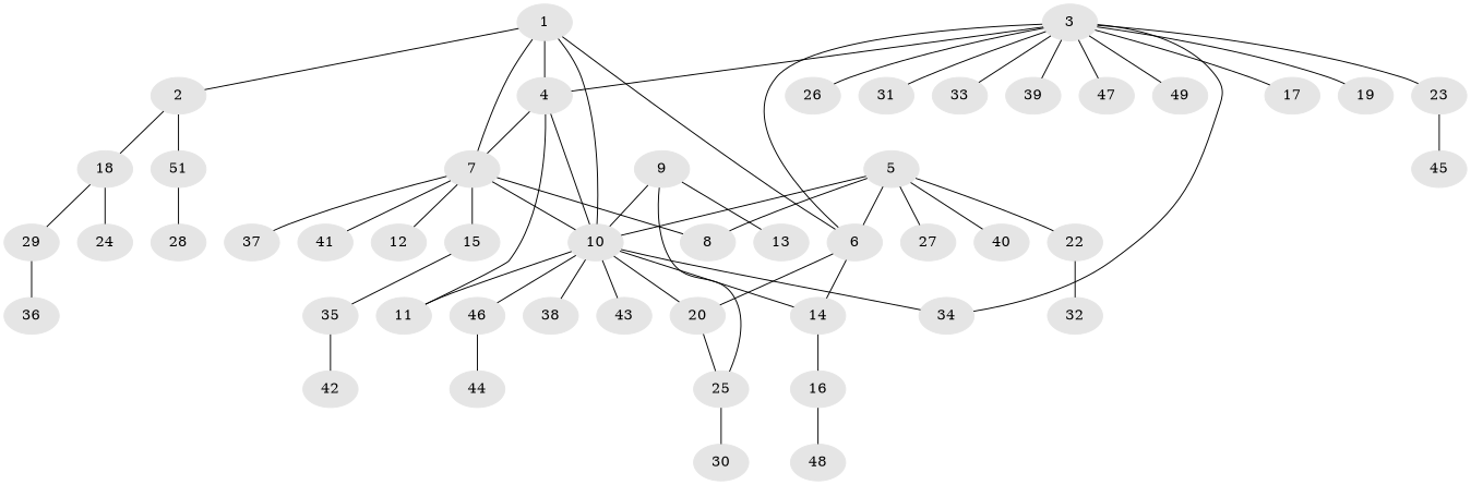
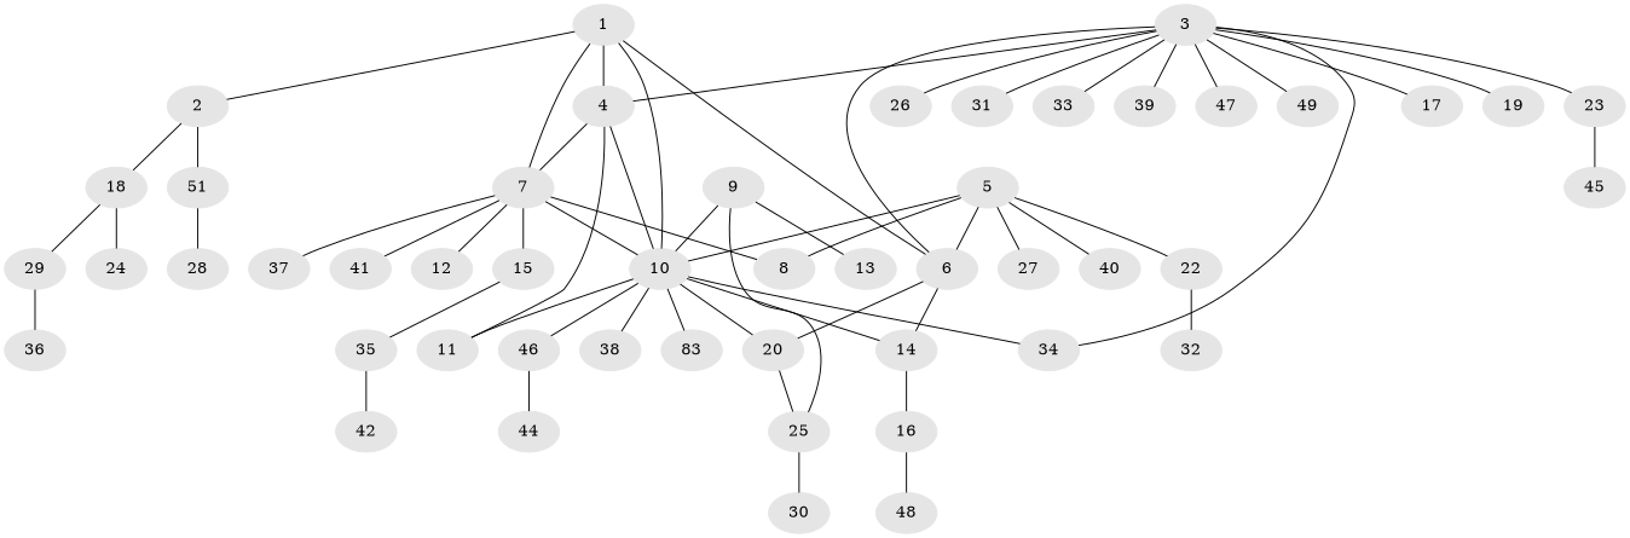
  graph {
    node [color=gray90 style=filled]
    1
    2
    4
    6
    7
    10
    18
    n8 [label=51]
    11
    14
    20
    8
    12
    15
    37
    41
    34
    38
-   43
+   43 [label=83]
    46
    24
    29
    28
    3
    17
    19
    23
    26
    31
    33
    39
    47
    49
    45
    5
    22
    27
    40
    32
    16
    25
    35
    9
    13
    30
    44
    48
    42
    36
    1 -- 2
    1 -- 4
    1 -- 6
    1 -- 7
    1 -- 10
    2 -- 18
    2 -- n8
    4 -- 7
    4 -- 10
    4 -- 11
    6 -- 14
    6 -- 20
    7 -- 10
    7 -- 8
    7 -- 12
    7 -- 15
    7 -- 37
    7 -- 41
    10 -- 11
    10 -- 14
    10 -- 20
    10 -- 34
    10 -- 38
    10 -- 43
    10 -- 46
    18 -- 24
    18 -- 29
    n8 -- 28
    14 -- 16
    20 -- 25
    15 -- 35
    46 -- 44
    29 -- 36
    3 -- 4
    3 -- 6
    3 -- 34
    3 -- 17
    3 -- 19
    3 -- 23
    3 -- 26
    3 -- 31
    3 -- 33
    3 -- 39
    3 -- 47
    3 -- 49
    23 -- 45
    5 -- 6
    5 -- 10
    5 -- 8
    5 -- 22
    5 -- 27
    5 -- 40
    22 -- 32
    16 -- 48
    25 -- 30
    35 -- 42
    9 -- 10
    9 -- 25
    9 -- 13
  }
